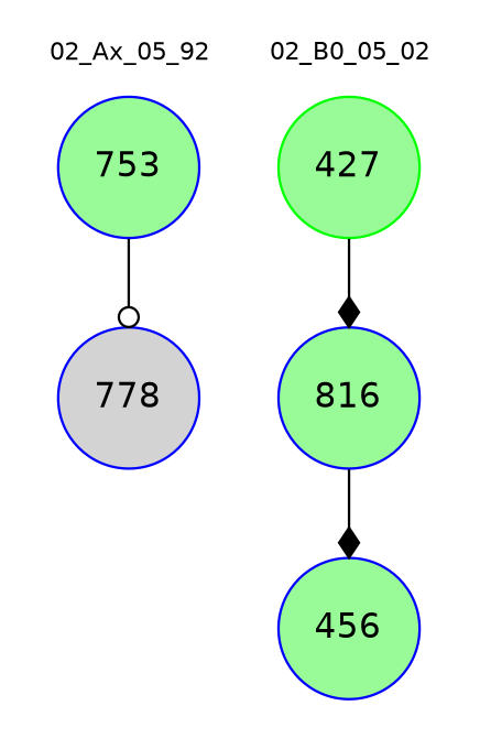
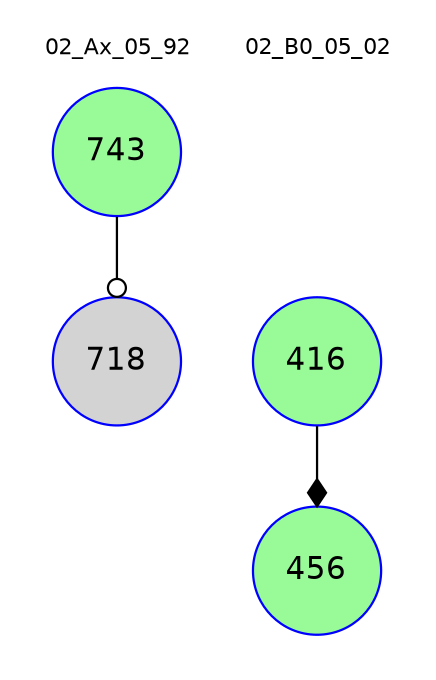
  digraph {
    fontname="DejaVu Sans"
    node [color=blue fillcolor=palegreen fontname="DejaVu Sans" shape=circle style=filled]
    edge [arrowhead=diamond color=black fontname="DejaVu Sans"]
-   n1 [label=753]
-   n2 [fillcolor=lightgrey label=778]
-   n3 [color=green label=427]
-   n4 [label=816]
+   n1 [label=743]
+   n2 [fillcolor=lightgrey label=718]
+   n4 [label=416]
    n5 [label=456]
    subgraph cluster_1 {
      color=white
      fontsize=10
      label="02_Ax_05_92"
      n1
      n2
    }
    subgraph cluster_2 {
      color=white
      fontsize=10
      label="02_B0_05_02"
-     n3
      n4
      n5
    }
    n1 -> n2 [arrowhead=odot]
-   n3 -> n4
    n4 -> n5
  }
